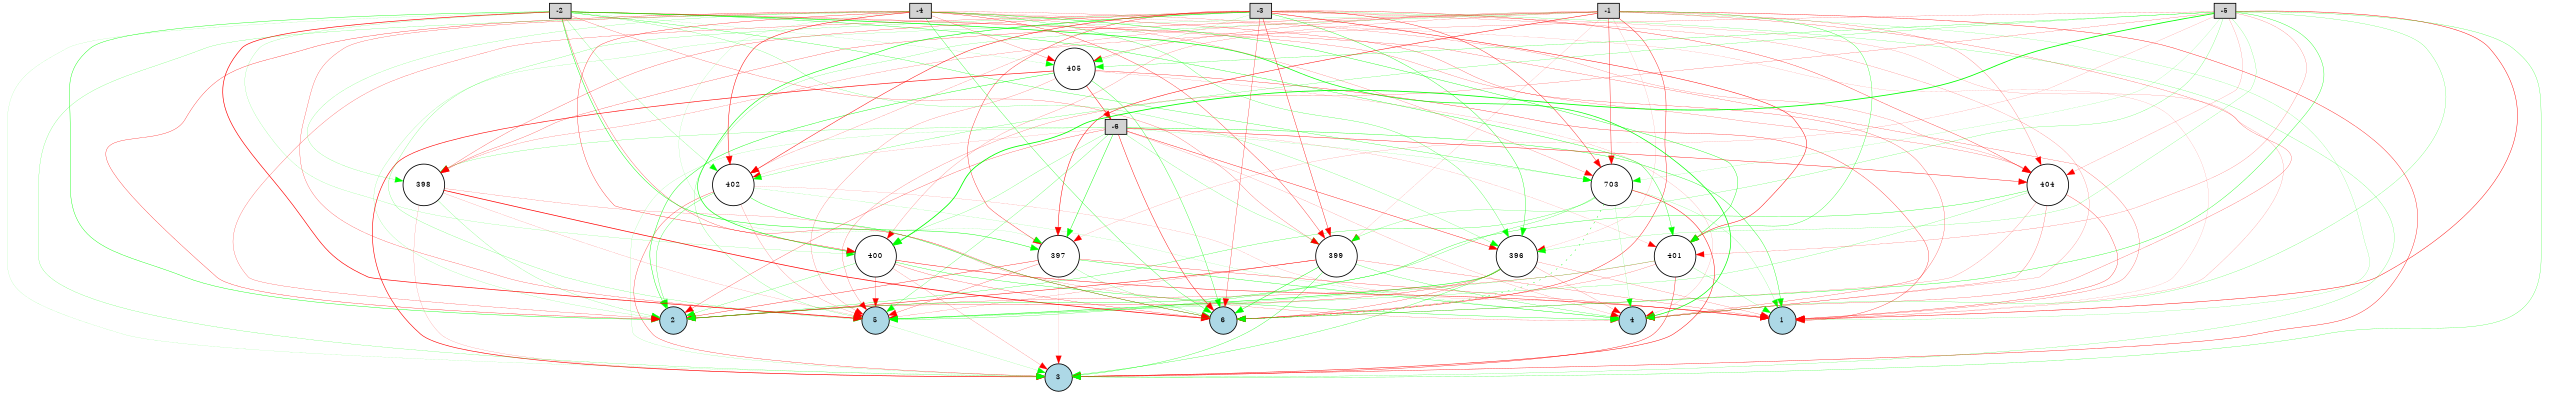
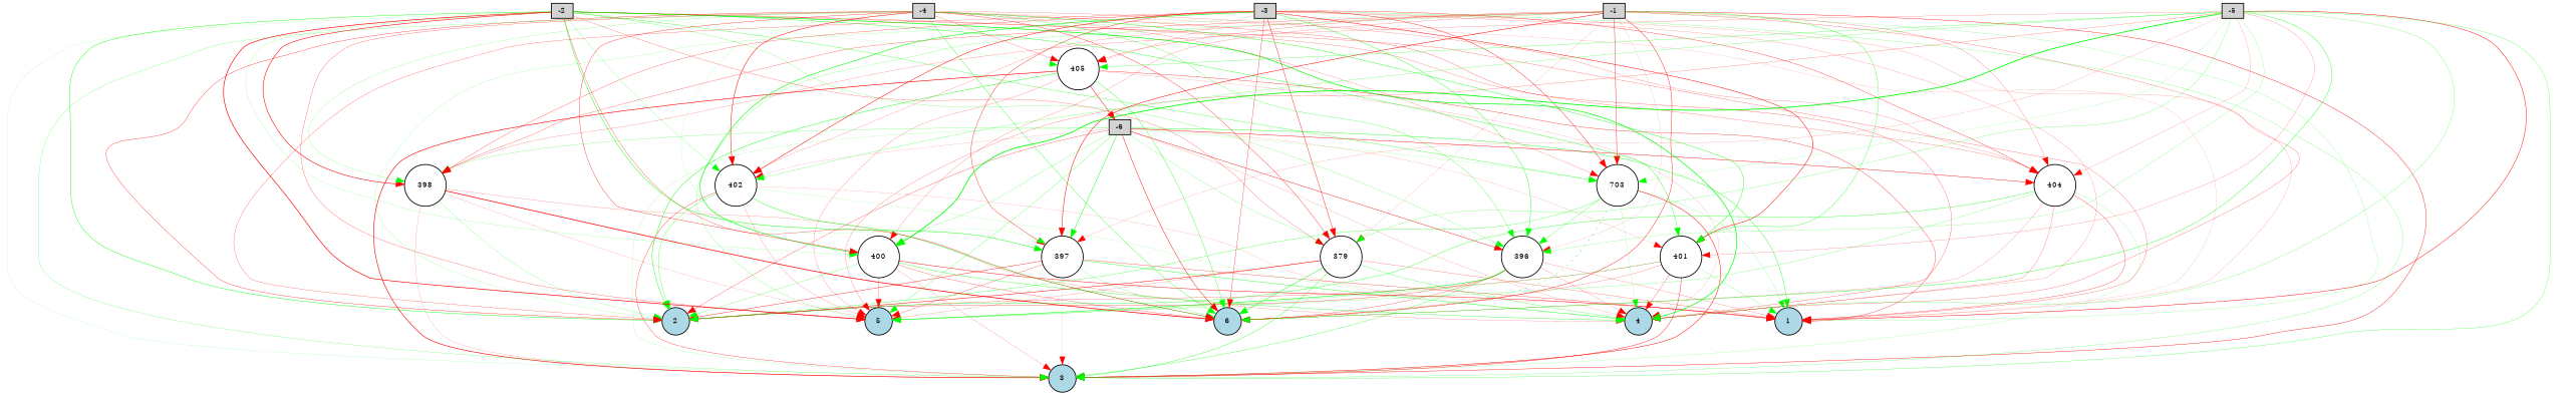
  digraph {
    node [fillcolor=white fontsize=9 shape=circle style=filled]
    edge [color=red style=solid]
    -1 [fillcolor=lightgray height=0.2 shape=box width=0.2]
    n2 [fillcolor=lightblue height=0.2 label=6 width=0.2]
    1 [fillcolor=lightblue height=0.2 width=0.2]
    2 [fillcolor=lightblue height=0.2 width=0.2]
    3 [fillcolor=lightblue height=0.2 width=0.2]
    4 [fillcolor=lightblue height=0.2 width=0.2]
    5 [fillcolor=lightblue height=0.2 width=0.2]
    396 [height=0.2 width=0.2]
    397 [height=0.2 width=0.2]
    398 [height=0.2 width=0.2]
-   399 [height=0.2 width=0.2]
+   399 [height=0.2 width=0.2 label=379]
    400 [height=0.2 width=0.2]
    401 [height=0.2 width=0.2]
    402 [height=0.2 width=0.2]
    n15 [height=0.2 label=703 width=0.2]
    404 [height=0.2 width=0.2]
    405 [height=0.2 width=0.2]
    -6 [fillcolor=lightgray height=0.2 shape=box width=0.2]
    -2 [fillcolor=lightgray height=0.2 shape=box width=0.2]
    -3 [fillcolor=lightgray height=0.2 shape=box width=0.2]
    -4 [fillcolor=lightgray height=0.2 shape=box width=0.2]
    -5 [fillcolor=lightgray height=0.2 shape=box width=0.2]
    -1 -> n2 [penwidth=0.47065467357337976]
    -1 -> 1 [color=green penwidth=0.1751711614707538]
    -1 -> 2 [color=green penwidth=0.1557635499130624]
    -1 -> 3 [penwidth=0.4550550999507973]
    -1 -> 4 [penwidth=0.2623629028647623]
    -1 -> 5 [color=green penwidth=0.21939055967106147]
    -1 -> 396 [penwidth=0.11351191701322758]
    -1 -> 397 [penwidth=0.596688451144923]
    -1 -> 398 [penwidth=0.29100332404500107]
    -1 -> 399 [penwidth=0.11765937970393536]
    -1 -> 400 [penwidth=0.19995711439186797]
    -1 -> 401 [color=green penwidth=0.3774323859042751]
    -1 -> 402 [penwidth=0.19576355061647335]
    -1 -> n15 [penwidth=0.4507152234517977]
    -1 -> 404 [penwidth=0.22635408830600098]
    -1 -> 405 [penwidth=0.24541143931048418]
    396 -> n2 [penwidth=0.30090051663715484]
    396 -> 1 [penwidth=0.20512744288281692]
    396 -> 2 [penwidth=0.32890977113868225]
    396 -> 3 [color=green penwidth=0.34279411114998426]
    396 -> 4 [penwidth=0.19065363346618275]
    396 -> 5 [color=green penwidth=0.5933774082255807]
    397 -> n2 [color=green penwidth=0.21836763062315506]
    397 -> 1 [penwidth=0.32081621455937737]
    397 -> 2 [penwidth=0.43514244350402875]
    397 -> 3 [penwidth=0.10540038789670643]
    397 -> 4 [color=green penwidth=0.420941043465316]
    397 -> 5 [penwidth=0.2998604664511502]
    398 -> n2 [penwidth=0.8548589307204968]
    398 -> 2 [color=green penwidth=0.19824616746057805]
    398 -> 3 [penwidth=0.14750376193783832]
    398 -> 4 [penwidth=0.18488732645818653]
    398 -> 5 [penwidth=0.13552628622612983]
    399 -> n2 [color=green penwidth=0.5241517597692033]
    399 -> 1 [penwidth=0.24486456831794495]
    399 -> 2 [penwidth=0.5644713904877339]
    399 -> 3 [color=green penwidth=0.3867708731247622]
    399 -> 4 [color=green penwidth=0.3118616065063595]
    399 -> 5 [penwidth=0.1801284018113888]
    400 -> n2 [penwidth=0.2926302789464459]
    400 -> 1 [penwidth=0.5189885930480458]
    400 -> 2 [color=green penwidth=0.2697950606930012]
    400 -> 3 [penwidth=0.1899562514243287]
    400 -> 4 [color=green penwidth=0.39509479066136644]
    400 -> 5 [penwidth=0.29564849825752654]
    401 -> n2 [penwidth=0.23118286202771085]
    401 -> 1 [color=green penwidth=0.21383766364953566]
    401 -> 2 [penwidth=0.25349440028153103]
    401 -> 3 [penwidth=0.4583914755790278]
+   401 -> 4 [penwidth=0.27313535997509836]
    401 -> 5 [color=green penwidth=0.20480597554963442]
    402 -> n2 [color=green penwidth=0.47813254260459415]
    402 -> 1 [penwidth=0.12654725307794706]
    402 -> 2 [color=green penwidth=0.33954951280647006]
    402 -> 3 [penwidth=0.3598509304144615]
    402 -> 4 [color=green penwidth=0.11937898655588312]
    402 -> 5 [penwidth=0.19073977693703528]
    n15 -> n2 [color=green penwidth=0.5149274381188441 style=dotted]
    n15 -> 1 [color=green penwidth=0.1768358359798874]
    n15 -> 2 [color=green penwidth=0.334683324748774]
    n15 -> 3 [penwidth=0.5710161023524846]
    n15 -> 4 [color=green penwidth=0.1566465679045897]
-   n15 -> 5 [color=green penwidth=0.3079848585321504]
+   n15 -> 396 [color=green penwidth=0.3079848585321504]
    404 -> n2 [penwidth=0.18354333039861792]
    404 -> 1 [penwidth=0.3425903748774505]
    404 -> 2 [color=green penwidth=0.3958292107530338]
-   5 -> 3 [color=green penwidth=0.15096874326206405]
+   404 -> 3 [color=green penwidth=0.15096874326206405]
    404 -> 4 [penwidth=0.2466301968183757]
    404 -> 5 [color=green penwidth=0.22845026336480176]
    405 -> n2 [color=green penwidth=0.4018690026728664]
    405 -> 1 [penwidth=0.37740871854226965]
    405 -> 2 [color=green penwidth=0.49888539324816517]
    405 -> 3 [penwidth=0.7217194662625444]
    405 -> 4 [penwidth=0.13058409641634391]
    405 -> 5 [penwidth=0.20766347052469591]
    405 -> -6 [penwidth=0.5500639694184397]
    -6 -> n2 [penwidth=0.5245214331550414]
    -6 -> 1 [color=green penwidth=0.4377828884701406]
    -6 -> 2 [penwidth=0.3078502609628302]
    -6 -> 3 [color=green penwidth=0.13305823828998423]
    -6 -> 4 [penwidth=0.15585747816135942]
    -6 -> 5 [color=green penwidth=0.2856458726808376]
    -6 -> 396 [penwidth=0.4690250285532065]
    -6 -> 397 [color=green penwidth=0.5294382245373478]
    -6 -> 398 [color=green penwidth=0.22417890903000107]
    -6 -> 399 [color=green penwidth=0.22471328975687715]
    -6 -> 400 [color=green penwidth=0.2368064761117217]
    -6 -> 401 [penwidth=0.12349159478732119]
    -6 -> 402 [penwidth=0.12658096554047676]
    -6 -> n15 [color=green penwidth=0.13411700497426476]
    -6 -> 404 [penwidth=0.48111650908589787]
    -2 -> n2 [penwidth=0.3067385824719281]
    -2 -> 1 [penwidth=0.26452404004626046]
    -2 -> 2 [color=green penwidth=0.4808332458275767]
    -2 -> 3 [color=green penwidth=0.10162554444994915]
    -2 -> 4 [color=green penwidth=0.8026974063172228]
    -2 -> 5 [penwidth=0.768619577168307]
    -2 -> 396 [color=green penwidth=0.22972817720111857]
    -2 -> 397 [color=green penwidth=0.5285200692949898]
+   -2 -> 398 [penwidth=0.6607792480872929]
    -2 -> 399 [penwidth=0.2551985946419242]
    -2 -> 400 [color=green penwidth=0.15736148728315474]
    -2 -> 401 [color=green penwidth=0.42507636313542985]
    -2 -> 402 [color=green penwidth=0.20628599197331227]
    -2 -> n15 [color=green penwidth=0.3502620383794447]
    -2 -> 404 [penwidth=0.238433446659958]
    -2 -> 405 [color=green penwidth=0.10314211689357472]
    -3 -> n2 [penwidth=0.34575748205536216]
    -3 -> 1 [penwidth=0.15928799694430118]
    -3 -> 2 [penwidth=0.26534384582896303]
    -3 -> 3 [color=green penwidth=0.22143433151645903]
    -3 -> 4 [penwidth=0.18997372870294477]
-   -3 -> 5 [color=green penwidth=0.2202846755158644]
    -3 -> 396 [color=green penwidth=0.43101395161907685]
    -3 -> 397 [penwidth=0.42086030481243775]
    -3 -> 398 [penwidth=0.29927871180425425]
    -3 -> 399 [penwidth=0.46283895350957194]
    -3 -> 400 [color=green penwidth=0.6810792443824956]
    -3 -> 401 [penwidth=0.5694603296243917]
    -3 -> 402 [penwidth=0.5714550452556068]
    -3 -> n15 [penwidth=0.4510244031719839]
    -3 -> 404 [penwidth=0.37696828561480733]
-   -3 -> 405 [color=green penwidth=0.1368120456869784]
+   -3 -> 405 [penwidth=0.1368120456869784]
    -4 -> n2 [color=green penwidth=0.3735016961264903]
    -4 -> 1 [penwidth=0.11393823540218391]
    -4 -> 2 [penwidth=0.3704143672796196]
    -4 -> 3 [color=green penwidth=0.22037393760844273]
    -4 -> 4 [penwidth=0.2875503403428822]
    -4 -> 5 [penwidth=0.28646271611406215]
    -4 -> 396 [color=green penwidth=0.31215648803518714]
    -4 -> 397 [color=green penwidth=0.11211759936289076]
    -4 -> 398 [color=green penwidth=0.18875340310260558]
    -4 -> 399 [penwidth=0.3915508495425297]
    -4 -> 400 [penwidth=0.3900329206063671]
    -4 -> 401 [color=green penwidth=0.45714383911858536]
    -4 -> 402 [penwidth=0.596798748872617]
    -4 -> n15 [penwidth=0.20898736979671168]
    -4 -> 404 [penwidth=0.20817283107292428]
    -4 -> 405 [penwidth=0.23651836813772922]
    -5 -> n2 [color=green penwidth=0.42245287820056354]
    -5 -> 1 [penwidth=0.531690825580275]
    -5 -> 3 [color=green penwidth=0.29082030815393783]
    -5 -> 4 [color=green penwidth=0.2406723336185901]
    -5 -> 5 [penwidth=0.22865810850120952]
    -5 -> 396 [color=green penwidth=0.19696869606893191]
    -5 -> 397 [penwidth=0.1387032188987356]
    -5 -> 398 [penwidth=0.2063655423440825]
    -5 -> 399 [color=green penwidth=0.24007322318311952]
    -5 -> 400 [color=green penwidth=0.982590448317783]
    -5 -> 401 [penwidth=0.19850621745206876]
    -5 -> 402 [color=green penwidth=0.2564991114891252]
    -5 -> n15 [color=green penwidth=0.1333196622732565]
    -5 -> 404 [penwidth=0.16309950217846195]
    -5 -> 405 [color=green penwidth=0.2919432595260143]
  }
